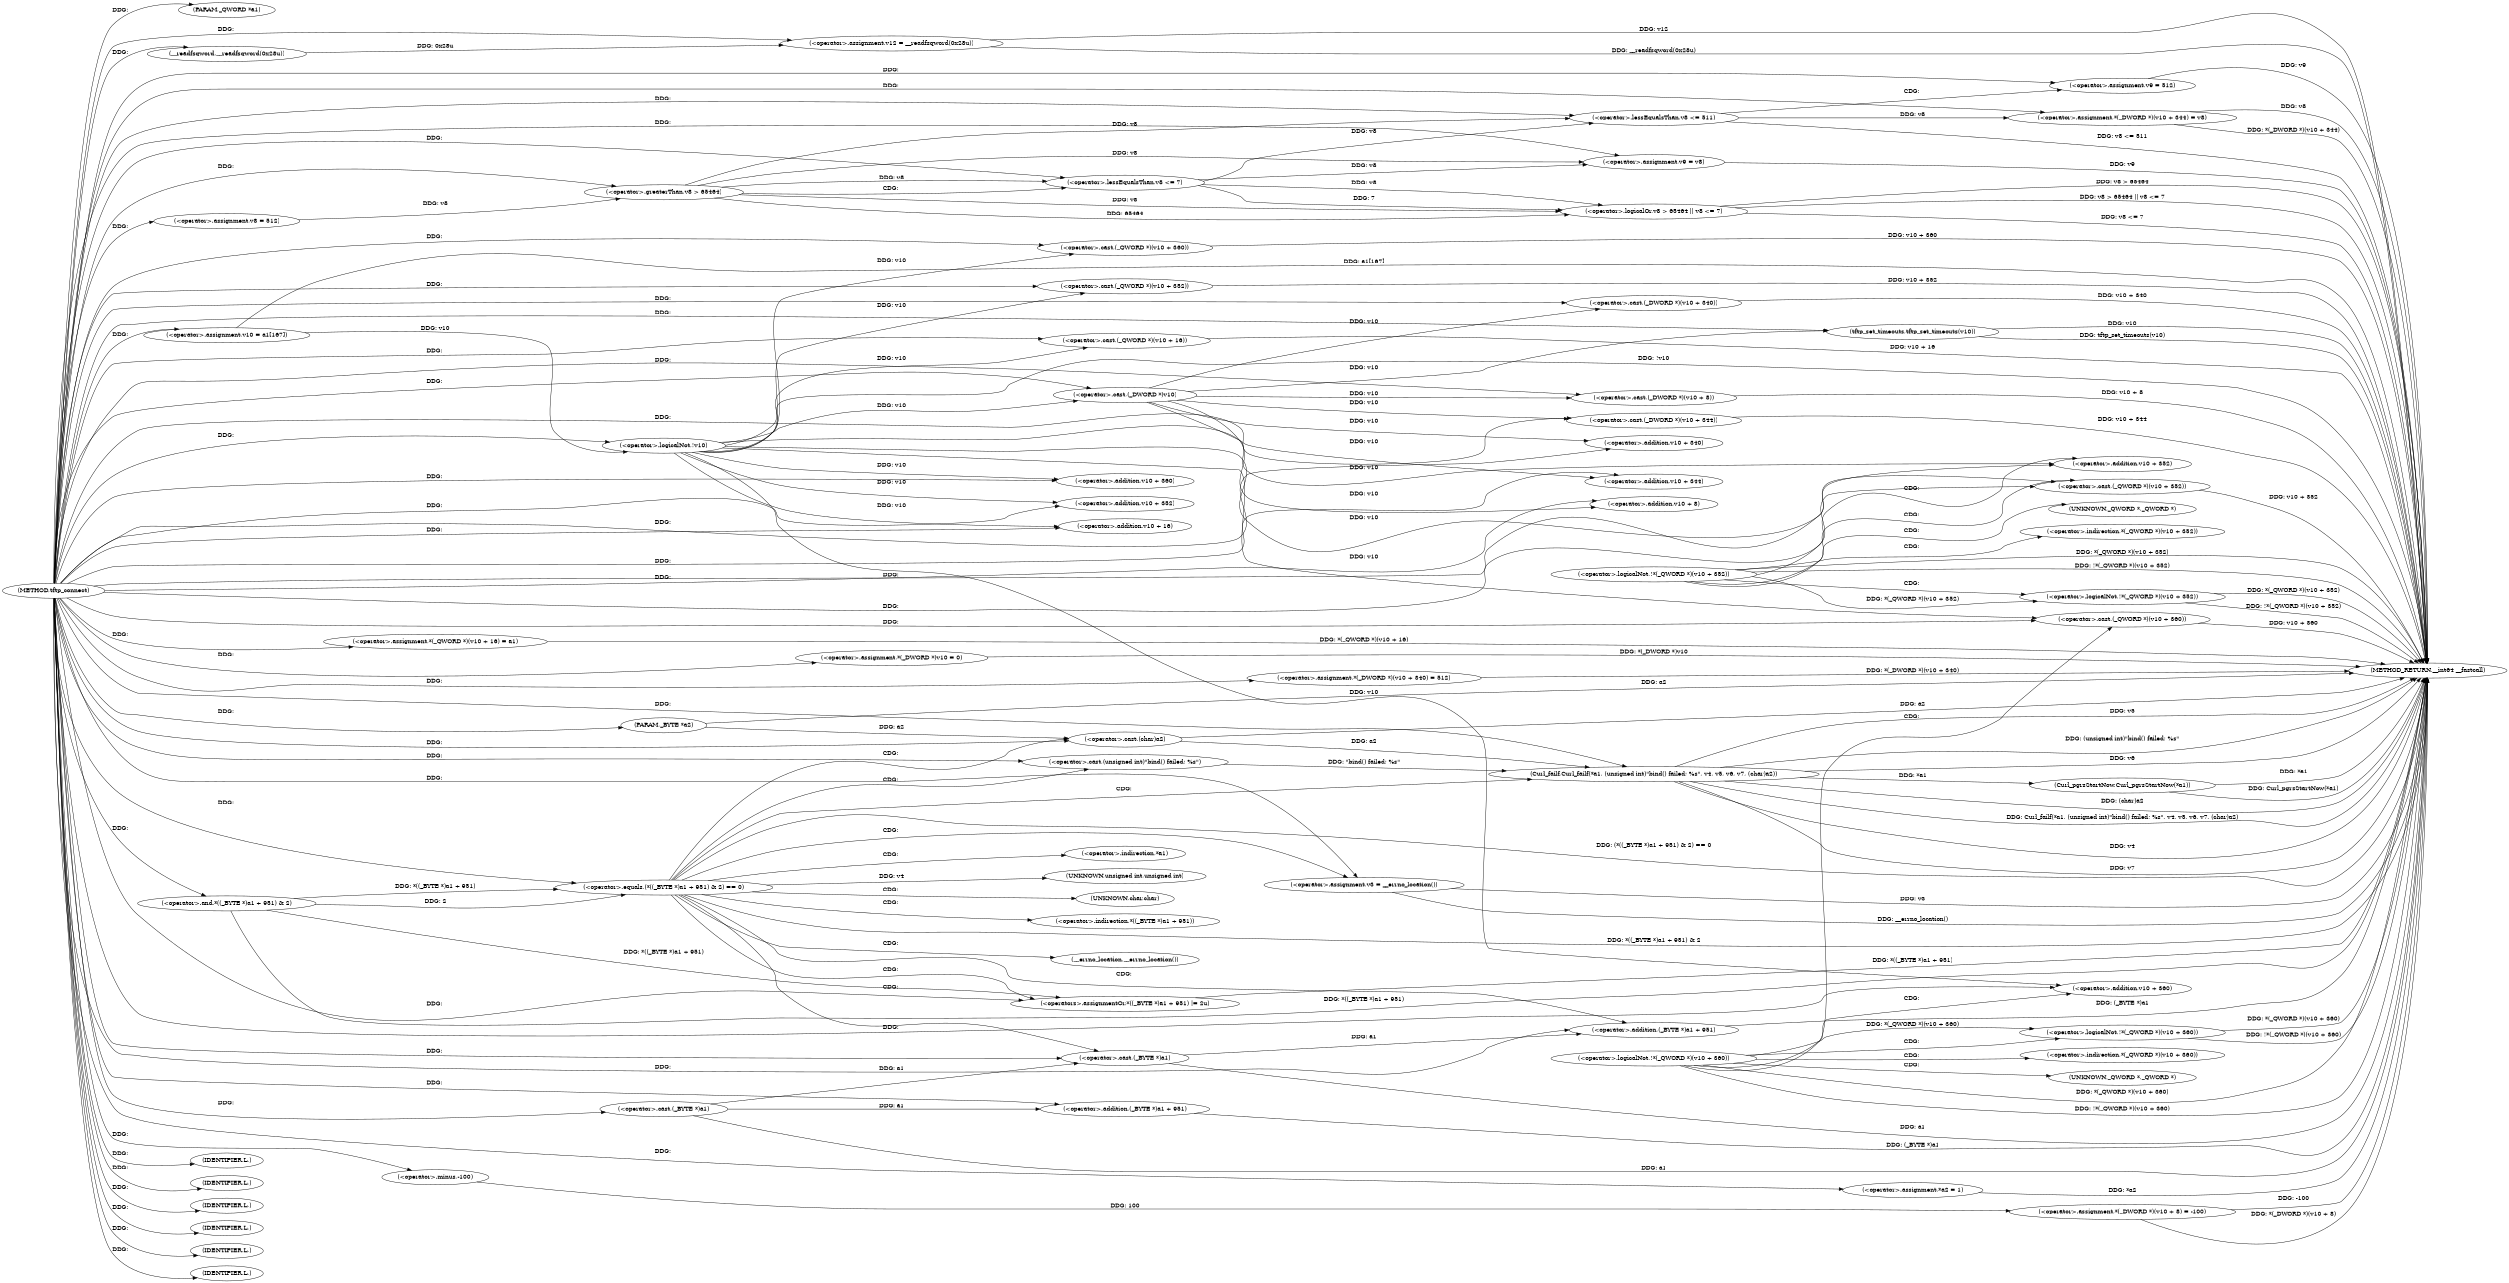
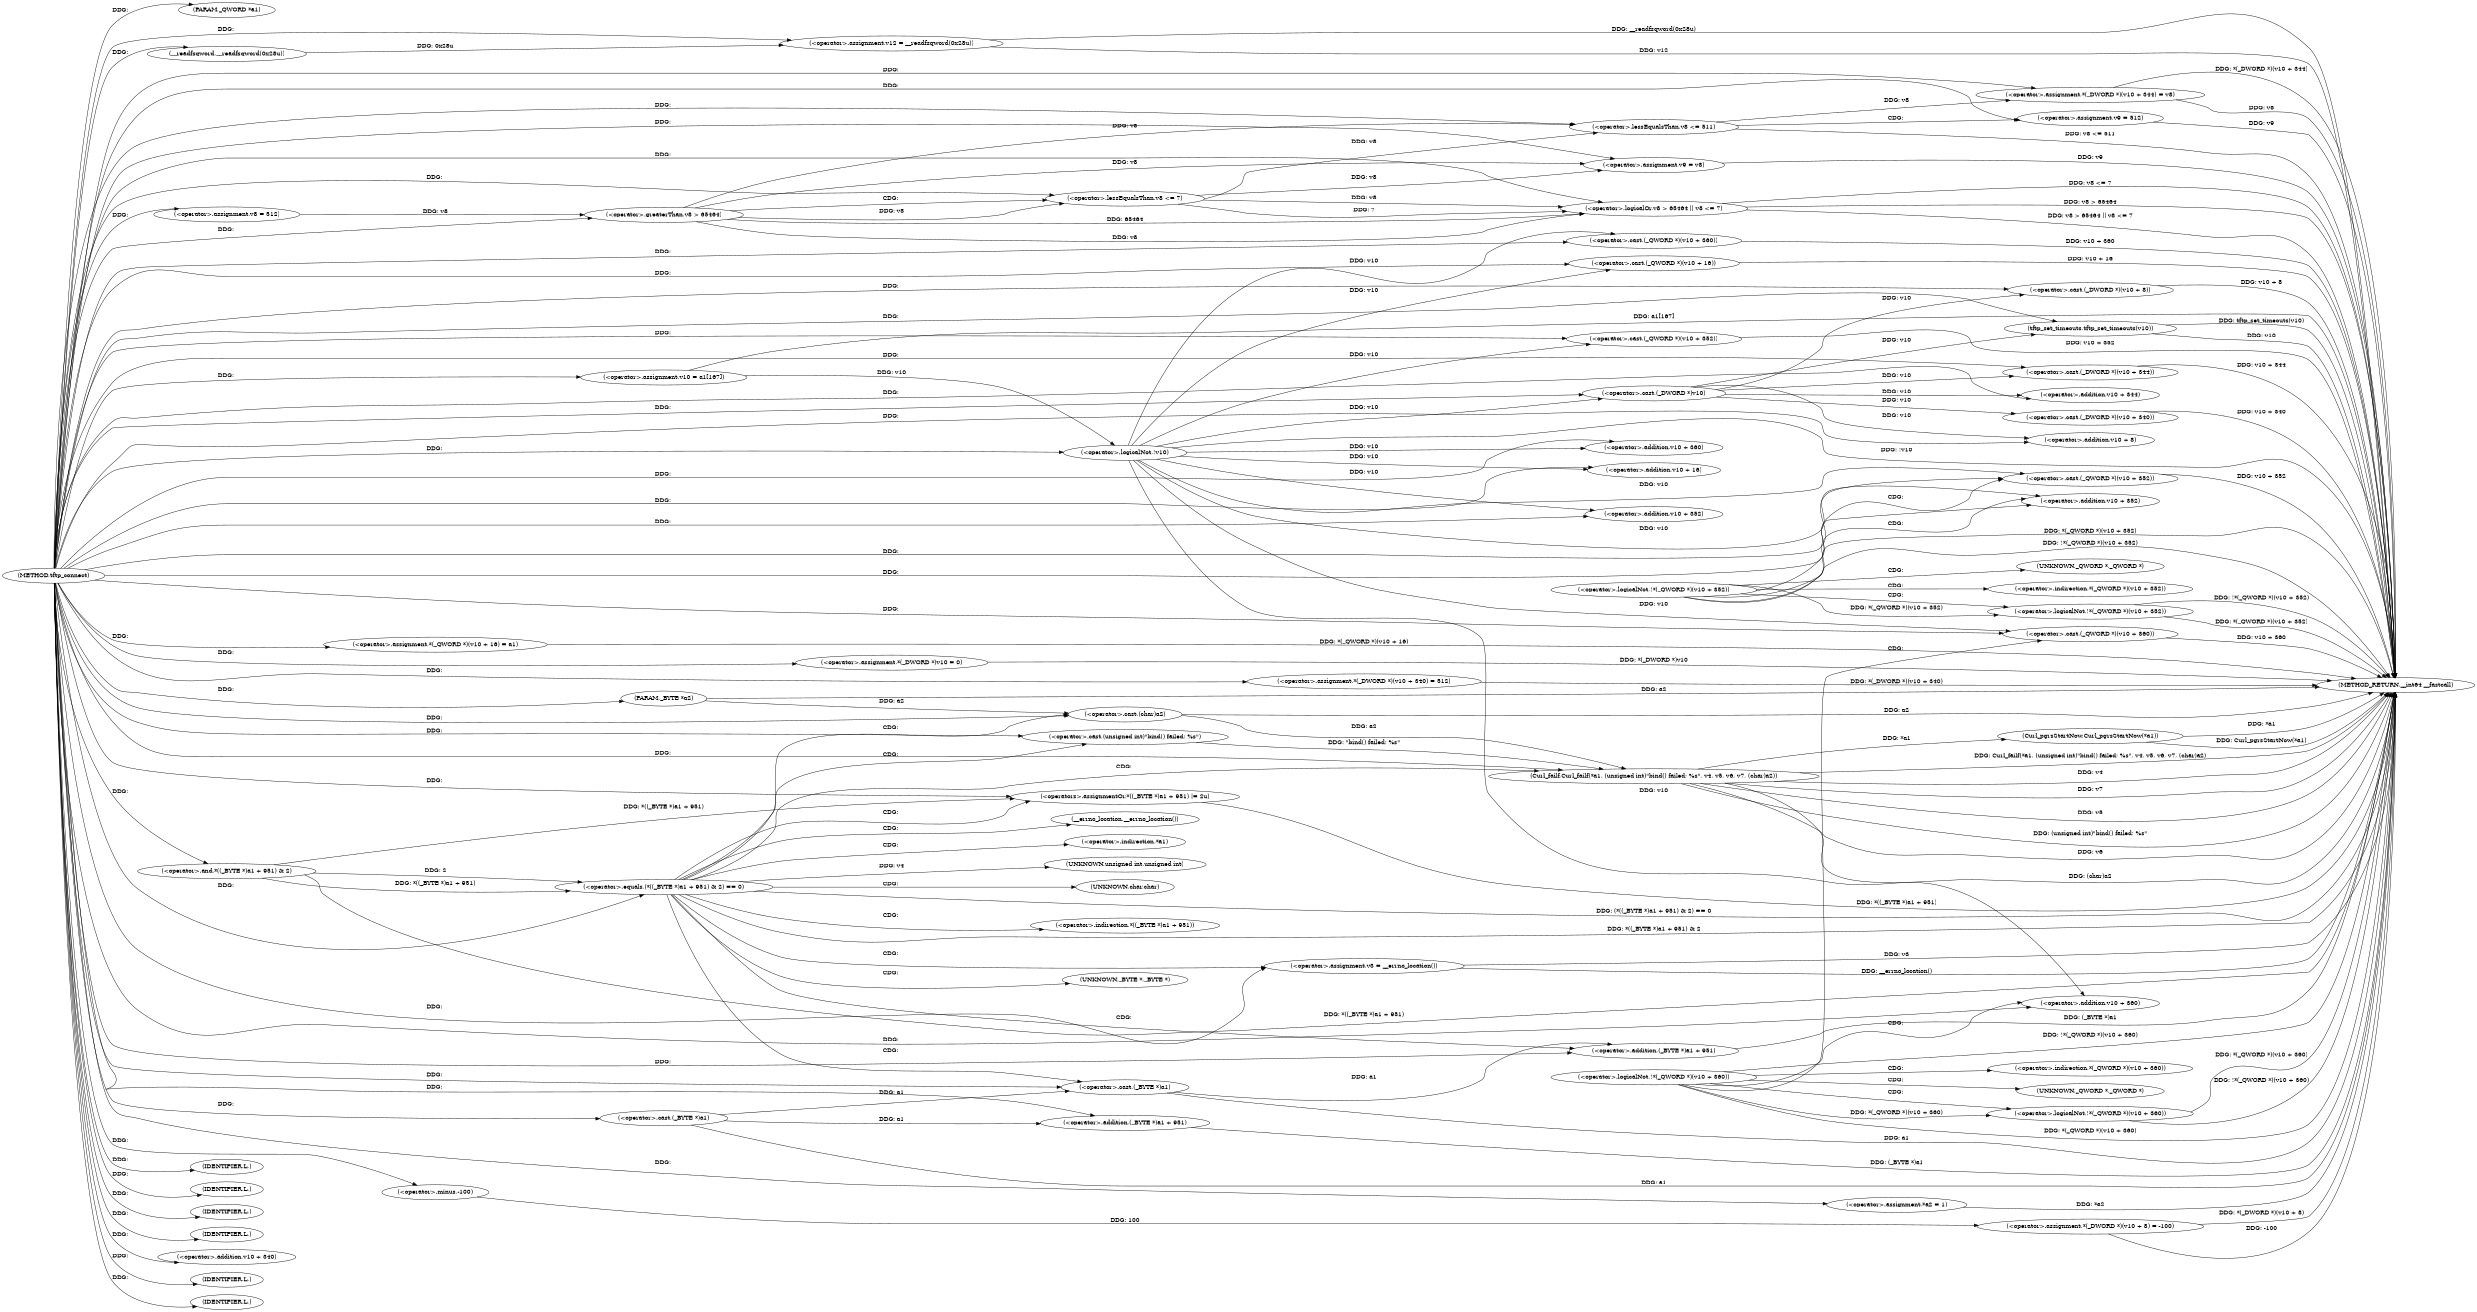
  digraph {
    rankdir=LR
    n1 [label="(METHOD,tftp_connect)"]
    n2 [label="(PARAM,_QWORD *a1)"]
    n3 [label="(PARAM,_BYTE *a2)"]
    n4 [label="(<operator>.assignment,v12 = __readfsqword(0x28u))"]
    n5 [label="(__readfsqword,__readfsqword(0x28u))"]
    n6 [label="(<operator>.assignment,v8 = 512)"]
    n7 [label="(<operator>.assignment,v10 = a1[167])"]
    n8 [label="(<operator>.logicalNot,!v10)"]
    n9 [label="(IDENTIFIER,L,)"]
    n10 [label="(<operator>.greaterThan,v8 > 65464)"]
    n11 [label="(<operator>.lessEqualsThan,v8 <= 7)"]
    n12 [label="(IDENTIFIER,L,)"]
    n13 [label="(<operator>.assignment,v9 = v8)"]
    n14 [label="(<operator>.lessEqualsThan,v8 <= 511)"]
    n15 [label="(<operator>.assignment,v9 = 512)"]
    n16 [label="(<operator>.cast,(_QWORD *)(v10 + 352))"]
    n17 [label="(<operator>.addition,v10 + 352)"]
    n18 [label="(<operator>.cast,(_QWORD *)(v10 + 352))"]
    n19 [label="(<operator>.addition,v10 + 352)"]
    n20 [label="(IDENTIFIER,L,)"]
    n21 [label="(<operator>.cast,(_QWORD *)(v10 + 360))"]
    n22 [label="(<operator>.addition,v10 + 360)"]
    n23 [label="(<operator>.cast,(_QWORD *)(v10 + 360))"]
    n24 [label="(<operator>.addition,v10 + 360)"]
    n25 [label="(IDENTIFIER,L,)"]
    n26 [label="(<operator>.assignment,*(_QWORD *)(v10 + 16) = a1)"]
    n27 [label="(<operator>.cast,(_QWORD *)(v10 + 16))"]
    n28 [label="(<operator>.addition,v10 + 16)"]
    n29 [label="(<operator>.assignment,*(_DWORD *)v10 = 0)"]
    n30 [label="(<operator>.cast,(_DWORD *)v10)"]
    n31 [label="(<operator>.cast,(_DWORD *)(v10 + 8))"]
    n32 [label="(<operator>.addition,v10 + 8)"]
    n33 [label="(<operator>.minus,-100)"]
    n34 [label="(<operator>.assignment,*(_DWORD *)(v10 + 340) = 512)"]
    n35 [label="(<operator>.cast,(_DWORD *)(v10 + 340))"]
    n36 [label="(<operator>.addition,v10 + 340)"]
    n37 [label="(<operator>.assignment,*(_DWORD *)(v10 + 344) = v8)"]
    n38 [label="(<operator>.cast,(_DWORD *)(v10 + 344))"]
    n39 [label="(<operator>.addition,v10 + 344)"]
    n40 [label="(tftp_set_timeouts,tftp_set_timeouts(v10))"]
    n41 [label="(<operator>.equals,(*((_BYTE *)a1 + 951) & 2) == 0)"]
    n42 [label="(<operator>.and,*((_BYTE *)a1 + 951) & 2)"]
    n43 [label="(<operator>.addition,(_BYTE *)a1 + 951)"]
    n44 [label="(<operator>.cast,(_BYTE *)a1)"]
    n45 [label="(<operator>.assignment,v3 = __errno_location())"]
    n46 [label="(Curl_failf,Curl_failf(*a1, (unsigned int)\"bind() failed; %s\", v4, v5, v6, v7, (char)a2))"]
    n47 [label="(<operator>.cast,(unsigned int)\"bind() failed; %s\")"]
    n48 [label="(<operator>.cast,(char)a2)"]
    n49 [label="(IDENTIFIER,L,)"]
    n50 [label="(<operators>.assignmentOr,*((_BYTE *)a1 + 951) |= 2u)"]
    n51 [label="(<operator>.addition,(_BYTE *)a1 + 951)"]
    n52 [label="(<operator>.cast,(_BYTE *)a1)"]
    n53 [label="(<operator>.assignment,*a2 = 1)"]
    n54 [label="(IDENTIFIER,L,)"]
    n55 [label="(METHOD_RETURN,__int64 __fastcall)"]
    n56 [label="(<operator>.logicalOr,v8 > 65464 || v8 <= 7)"]
    n57 [label="(<operator>.assignment,*(_DWORD *)(v10 + 8) = -100)"]
    n58 [label="(__errno_location,__errno_location())"]
    n59 [label="(<operator>.indirection,*a1)"]
    n60 [label="(UNKNOWN,unsigned int,unsigned int)"]
    n61 [label="(UNKNOWN,char,char)"]
    n62 [label="(<operator>.indirection,*((_BYTE *)a1 + 951))"]
+   n63 [label="(UNKNOWN,_BYTE *,_BYTE *)"]
    n64 [label="(Curl_pgrsStartNow,Curl_pgrsStartNow(*a1))"]
    n65 [label="(<operator>.logicalNot,!*(_QWORD *)(v10 + 352))"]
    n66 [label="(<operator>.logicalNot,!*(_QWORD *)(v10 + 352))"]
    n67 [label="(<operator>.indirection,*(_QWORD *)(v10 + 352))"]
    n68 [label="(UNKNOWN,_QWORD *,_QWORD *)"]
    n69 [label="(<operator>.logicalNot,!*(_QWORD *)(v10 + 360))"]
    n70 [label="(<operator>.logicalNot,!*(_QWORD *)(v10 + 360))"]
    n71 [label="(<operator>.indirection,*(_QWORD *)(v10 + 360))"]
    n72 [label="(UNKNOWN,_QWORD *,_QWORD *)"]
    n1 -> n2 [label="DDG: "]
    n1 -> n3 [label="DDG: "]
    n1 -> n4 [label="DDG: "]
    n1 -> n5 [label="DDG: "]
    n1 -> n6 [label="DDG: "]
    n1 -> n7 [label="DDG: "]
    n1 -> n8 [label="DDG: "]
    n1 -> n9 [label="DDG: "]
    n1 -> n10 [label="DDG: "]
    n1 -> n11 [label="DDG: "]
    n1 -> n12 [label="DDG: "]
    n1 -> n13 [label="DDG: "]
    n1 -> n14 [label="DDG: "]
    n1 -> n15 [label="DDG: "]
    n1 -> n16 [label="DDG: "]
    n1 -> n17 [label="DDG: "]
    n1 -> n18 [label="DDG: "]
    n1 -> n19 [label="DDG: "]
    n1 -> n20 [label="DDG: "]
    n1 -> n21 [label="DDG: "]
    n1 -> n22 [label="DDG: "]
    n1 -> n23 [label="DDG: "]
    n1 -> n24 [label="DDG: "]
    n1 -> n25 [label="DDG: "]
    n1 -> n26 [label="DDG: "]
    n1 -> n27 [label="DDG: "]
    n1 -> n28 [label="DDG: "]
    n1 -> n29 [label="DDG: "]
    n1 -> n30 [label="DDG: "]
    n1 -> n31 [label="DDG: "]
    n1 -> n32 [label="DDG: "]
    n1 -> n33 [label="DDG: "]
    n1 -> n34 [label="DDG: "]
-   n1 -> n35 [label="DDG: "]
+   n1 -> n56 [label="DDG: "]
    n1 -> n36 [label="DDG: "]
    n1 -> n37 [label="DDG: "]
    n1 -> n38 [label="DDG: "]
    n1 -> n39 [label="DDG: "]
    n1 -> n40 [label="DDG: "]
    n1 -> n41 [label="DDG: "]
    n1 -> n42 [label="DDG: "]
    n1 -> n43 [label="DDG: "]
    n1 -> n44 [label="DDG: "]
    n1 -> n45 [label="DDG: "]
    n1 -> n46 [label="DDG: "]
    n1 -> n47 [label="DDG: "]
    n1 -> n48 [label="DDG: "]
    n1 -> n49 [label="DDG: "]
    n1 -> n50 [label="DDG: "]
    n1 -> n51 [label="DDG: "]
    n1 -> n52 [label="DDG: "]
    n1 -> n53 [label="DDG: "]
    n1 -> n54 [label="DDG: "]
    n3 -> n48 [label="DDG: a2"]
    n3 -> n55 [label="DDG: a2"]
    n4 -> n55 [label="DDG: __readfsqword(0x28u)"]
    n4 -> n55 [label="DDG: v12"]
    n5 -> n4 [label="DDG: 0x28u"]
    n6 -> n10 [label="DDG: v8"]
    n7 -> n8 [label="DDG: v10"]
    n7 -> n55 [label="DDG: a1[167]"]
    n8 -> n16 [label="DDG: v10"]
    n8 -> n17 [label="DDG: v10"]
    n8 -> n18 [label="DDG: v10"]
    n8 -> n19 [label="DDG: v10"]
    n8 -> n21 [label="DDG: v10"]
    n8 -> n22 [label="DDG: v10"]
    n8 -> n23 [label="DDG: v10"]
    n8 -> n24 [label="DDG: v10"]
    n8 -> n27 [label="DDG: v10"]
    n8 -> n28 [label="DDG: v10"]
    n8 -> n30 [label="DDG: v10"]
    n8 -> n55 [label="DDG: !v10"]
    n10 -> n11 [label="DDG: v8"]
    n10 -> n11 [label="CDG: "]
    n10 -> n13 [label="DDG: v8"]
    n10 -> n14 [label="DDG: v8"]
    n10 -> n56 [label="DDG: v8"]
    n10 -> n56 [label="DDG: 65464"]
    n11 -> n13 [label="DDG: v8"]
    n11 -> n14 [label="DDG: v8"]
    n11 -> n56 [label="DDG: v8"]
    n11 -> n56 [label="DDG: 7"]
    n13 -> n55 [label="DDG: v9"]
    n14 -> n15 [label="CDG: "]
    n14 -> n37 [label="DDG: v8"]
    n14 -> n55 [label="DDG: v8 <= 511"]
    n15 -> n55 [label="DDG: v9"]
    n16 -> n55 [label="DDG: v10 + 352"]
    n18 -> n55 [label="DDG: v10 + 352"]
    n21 -> n55 [label="DDG: v10 + 360"]
    n23 -> n55 [label="DDG: v10 + 360"]
    n26 -> n55 [label="DDG: *(_QWORD *)(v10 + 16)"]
    n27 -> n55 [label="DDG: v10 + 16"]
    n29 -> n55 [label="DDG: *(_DWORD *)v10"]
    n30 -> n31 [label="DDG: v10"]
    n30 -> n32 [label="DDG: v10"]
    n30 -> n35 [label="DDG: v10"]
-   n30 -> n36 [label="DDG: v10"]
    n30 -> n38 [label="DDG: v10"]
    n30 -> n39 [label="DDG: v10"]
    n30 -> n40 [label="DDG: v10"]
    n31 -> n55 [label="DDG: v10 + 8"]
    n33 -> n57 [label="DDG: 100"]
    n34 -> n55 [label="DDG: *(_DWORD *)(v10 + 340)"]
    n35 -> n55 [label="DDG: v10 + 340"]
    n37 -> n55 [label="DDG: *(_DWORD *)(v10 + 344)"]
    n37 -> n55 [label="DDG: v8"]
    n38 -> n55 [label="DDG: v10 + 344"]
    n40 -> n55 [label="DDG: tftp_set_timeouts(v10)"]
    n40 -> n55 [label="DDG: v10"]
    n41 -> n45 [label="CDG: "]
    n41 -> n46 [label="CDG: "]
    n41 -> n47 [label="CDG: "]
    n41 -> n48 [label="CDG: "]
    n41 -> n50 [label="CDG: "]
    n41 -> n51 [label="CDG: "]
    n41 -> n52 [label="CDG: "]
    n41 -> n55 [label="DDG: (*((_BYTE *)a1 + 951) & 2) == 0"]
    n41 -> n55 [label="DDG: *((_BYTE *)a1 + 951) & 2"]
    n41 -> n58 [label="CDG: "]
    n41 -> n59 [label="CDG: "]
    n41 -> n60 [label="DDG: v4"]
    n41 -> n61 [label="CDG: "]
    n41 -> n62 [label="CDG: "]
+   n41 -> n63 [label="CDG: "]
    n42 -> n41 [label="DDG: *((_BYTE *)a1 + 951)"]
    n42 -> n41 [label="DDG: 2"]
    n42 -> n50 [label="DDG: *((_BYTE *)a1 + 951)"]
    n42 -> n55 [label="DDG: *((_BYTE *)a1 + 951)"]
    n43 -> n55 [label="DDG: (_BYTE *)a1"]
    n44 -> n43 [label="DDG: a1"]
    n44 -> n52 [label="DDG: a1"]
    n44 -> n55 [label="DDG: a1"]
    n45 -> n55 [label="DDG: __errno_location()"]
    n45 -> n55 [label="DDG: v3"]
    n46 -> n55 [label="DDG: (char)a2"]
    n46 -> n55 [label="DDG: Curl_failf(*a1, (unsigned int)\"bind() failed; %s\", v4, v5, v6, v7, (char)a2)"]
    n46 -> n55 [label="DDG: v4"]
    n46 -> n55 [label="DDG: v7"]
    n46 -> n55 [label="DDG: v5"]
    n46 -> n55 [label="DDG: (unsigned int)\"bind() failed; %s\""]
    n46 -> n55 [label="DDG: v6"]
    n46 -> n64 [label="DDG: *a1"]
    n47 -> n46 [label="DDG: \"bind() failed; %s\""]
    n48 -> n46 [label="DDG: a2"]
    n48 -> n55 [label="DDG: a2"]
    n50 -> n55 [label="DDG: *((_BYTE *)a1 + 951)"]
    n51 -> n55 [label="DDG: (_BYTE *)a1"]
    n52 -> n51 [label="DDG: a1"]
    n52 -> n55 [label="DDG: a1"]
    n53 -> n55 [label="DDG: *a2"]
    n56 -> n55 [label="DDG: v8 > 65464"]
    n56 -> n55 [label="DDG: v8 > 65464 || v8 <= 7"]
    n56 -> n55 [label="DDG: v8 <= 7"]
    n57 -> n55 [label="DDG: *(_DWORD *)(v10 + 8)"]
    n57 -> n55 [label="DDG: -100"]
    n64 -> n55 [label="DDG: *a1"]
    n64 -> n55 [label="DDG: Curl_pgrsStartNow(*a1)"]
    n65 -> n18 [label="CDG: "]
    n65 -> n19 [label="CDG: "]
    n65 -> n55 [label="DDG: *(_QWORD *)(v10 + 352)"]
    n65 -> n55 [label="DDG: !*(_QWORD *)(v10 + 352)"]
    n65 -> n66 [label="DDG: *(_QWORD *)(v10 + 352)"]
    n65 -> n66 [label="CDG: "]
    n65 -> n67 [label="CDG: "]
    n65 -> n68 [label="CDG: "]
    n66 -> n55 [label="DDG: !*(_QWORD *)(v10 + 352)"]
    n66 -> n55 [label="DDG: *(_QWORD *)(v10 + 352)"]
    n69 -> n23 [label="CDG: "]
    n69 -> n24 [label="CDG: "]
    n69 -> n55 [label="DDG: *(_QWORD *)(v10 + 360)"]
    n69 -> n55 [label="DDG: !*(_QWORD *)(v10 + 360)"]
    n69 -> n70 [label="DDG: *(_QWORD *)(v10 + 360)"]
    n69 -> n70 [label="CDG: "]
    n69 -> n71 [label="CDG: "]
    n69 -> n72 [label="CDG: "]
    n70 -> n55 [label="DDG: !*(_QWORD *)(v10 + 360)"]
    n70 -> n55 [label="DDG: *(_QWORD *)(v10 + 360)"]
  }
